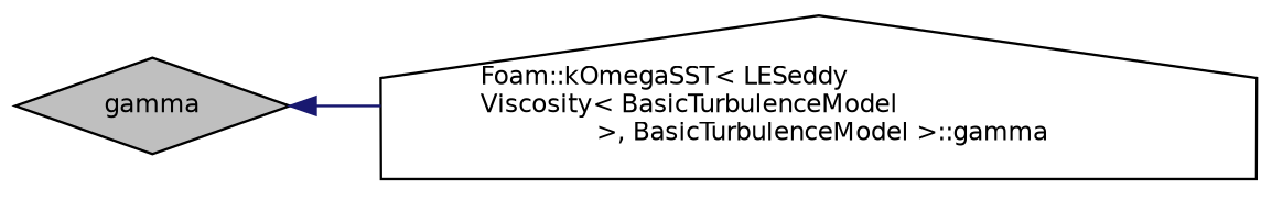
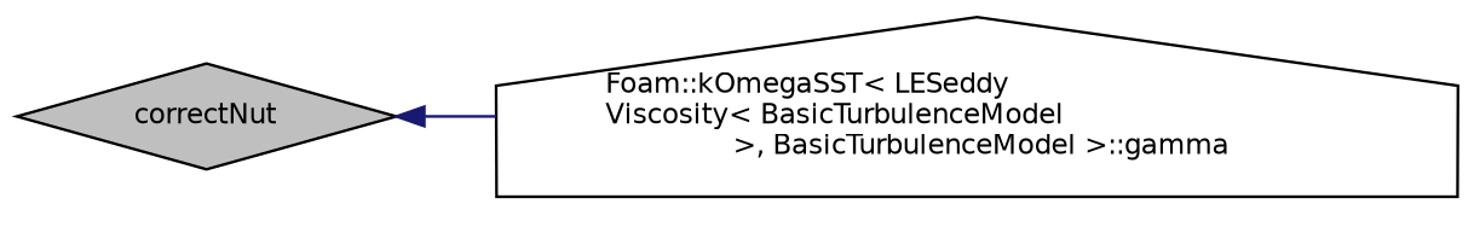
  digraph {
    rankdir=LR
    node [color=black fontname=Helvetica fontsize=10]
-   n1 [fillcolor=grey75 fontcolor=black height=0.2 label=gamma shape=diamond style=filled width=0.4]
+   n1 [fillcolor=grey75 fontcolor=black height=0.2 label=correctNut shape=diamond style=filled width=0.4]
    n2 [height=0.2 label="Foam::kOmegaSST\< LESeddy\lViscosity\< BasicTurbulenceModel\l \>, BasicTurbulenceModel \>::gamma" shape=house width=0.4]
    n1 -> n2 [color=midnightblue dir=back fontname=Helvetica fontsize=10 labelfontname=Helvetica labelfontsize=10 style=solid]
  }
